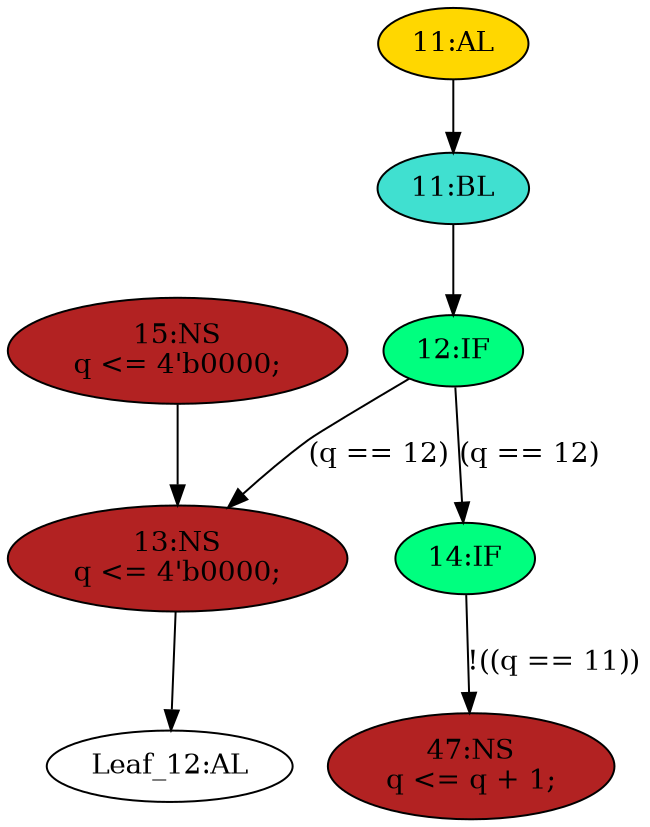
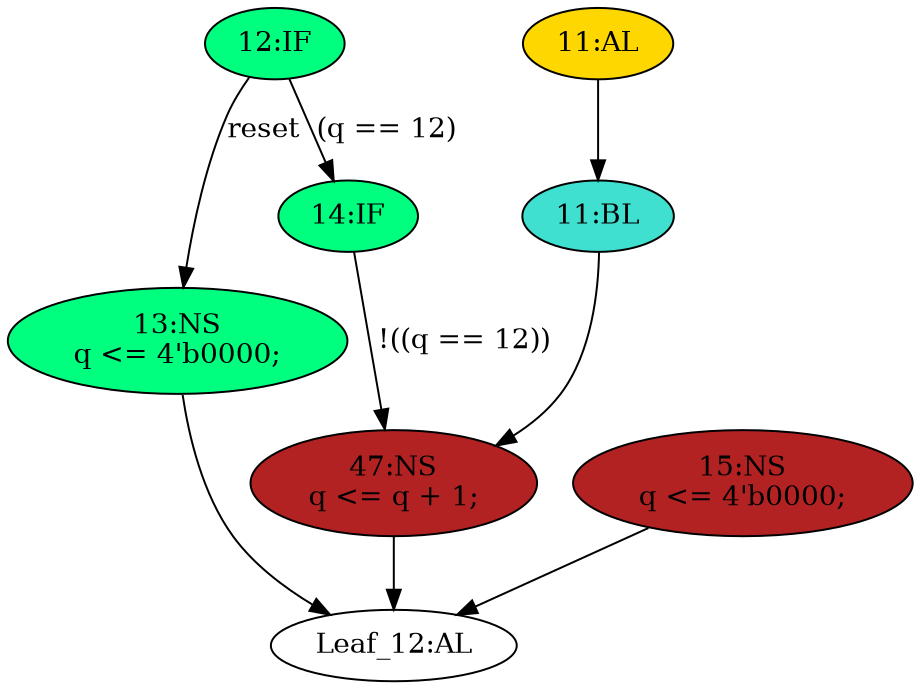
  strict digraph {
    node [fillcolor=firebrick statements="[]" style=filled typ=NonblockingSubstitution]
    edge [cond="[]" lineno=None]
    n1 [ast="<pyverilog.vparser.ast.IfStatement object at 0x7f4b11aa13d0>" fillcolor=springgreen label="12:IF" typ=IfStatement]
-   n2 [ast="<pyverilog.vparser.ast.NonblockingSubstitution object at 0x7f4b11aa1950>" label="13:NS\nq <= 4'b0000;" statements="[<pyverilog.vparser.ast.NonblockingSubstitution object at 0x7f4b11aa1950>]"]
+   n2 [ast="<pyverilog.vparser.ast.NonblockingSubstitution object at 0x7f4b11aa1950>" fillcolor=springgreen label="13:NS\nq <= 4'b0000;" statements="[<pyverilog.vparser.ast.NonblockingSubstitution object at 0x7f4b11aa1950>]"]
    n3 [ast="<pyverilog.vparser.ast.IfStatement object at 0x7f4b11aa14d0>" fillcolor=springgreen label="14:IF" typ=IfStatement]
    n4 [def_var="['q']" label="Leaf_12:AL" fillcolor="" statements="" style="" typ=""]
    n5 [ast="<pyverilog.vparser.ast.NonblockingSubstitution object at 0x7f4b11aa1510>" label="47:NS\nq <= q + 1;" statements="[<pyverilog.vparser.ast.NonblockingSubstitution object at 0x7f4b11aa1510>]"]
    n6 [ast="<pyverilog.vparser.ast.NonblockingSubstitution object at 0x7f4b11aa1750>" label="15:NS\nq <= 4'b0000;" statements="[<pyverilog.vparser.ast.NonblockingSubstitution object at 0x7f4b11aa1750>]"]
    n7 [ast="<pyverilog.vparser.ast.Block object at 0x7f4b11aa1ad0>" fillcolor=turquoise label="11:BL" typ=Block]
    n8 [ast="<pyverilog.vparser.ast.Always object at 0x7f4b11aa1b10>" clk_sens=True fillcolor=gold label="11:AL" sens="['clk']" typ=Always use_var="['q', 'reset']"]
-   n1 -> n2 [cond="['reset']" label="(q == 12)" lineno=12]
+   n1 -> n2 [cond="['reset']" label=reset lineno=12]
    n1 -> n3 [cond="['reset']" label="(q == 12)" lineno=12]
    n2 -> n4
-   n3 -> n5 [cond="['q']" label="!((q == 11))" lineno=14]
-   n6 -> n2
-   n7 -> n1
+   n3 -> n5 [cond="['q']" label="!((q == 12))" lineno=14]
+   n5 -> n4
+   n6 -> n4
+   n7 -> n5
    n8 -> n7
  }
